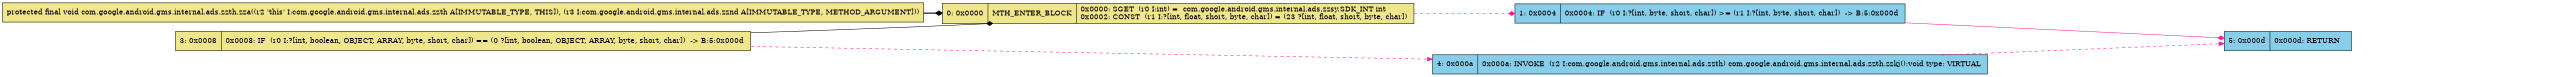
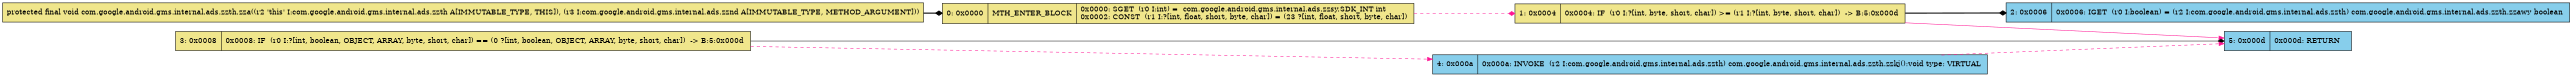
  digraph {
    rankdir=LR
    node [fillcolor=skyblue shape=record style=filled]
    edge [arrowhead=diamond color=deeppink style=dashed]
    n1 [fillcolor=khaki label="{0\:\ 0x0000|MTH_ENTER_BLOCK\l|0x0000: SGET  (r0 I:int) =  com.google.android.gms.internal.ads.zzsy.SDK_INT int \l0x0002: CONST  (r1 I:?[int, float, short, byte, char]) = (23 ?[int, float, short, byte, char]) \l}"]
-   n2 [label="{1\:\ 0x0004|0x0004: IF  (r0 I:?[int, byte, short, char]) \>= (r1 I:?[int, byte, short, char])  \-\> B:5:0x000d \l}"]
+   n2 [fillcolor=khaki label="{1\:\ 0x0004|0x0004: IF  (r0 I:?[int, byte, short, char]) \>= (r1 I:?[int, byte, short, char])  \-\> B:5:0x000d \l}"]
+   n3 [label="{2\:\ 0x0006|0x0006: IGET  (r0 I:boolean) = (r2 I:com.google.android.gms.internal.ads.zzth) com.google.android.gms.internal.ads.zzth.zzawy boolean \l}"]
    n4 [label="{5\:\ 0x000d|0x000d: RETURN   \l}"]
    n5 [fillcolor=khaki label="{3\:\ 0x0008|0x0008: IF  (r0 I:?[int, boolean, OBJECT, ARRAY, byte, short, char]) == (0 ?[int, boolean, OBJECT, ARRAY, byte, short, char])  \-\> B:5:0x000d \l}"]
    n6 [label="{4\:\ 0x000a|0x000a: INVOKE  (r2 I:com.google.android.gms.internal.ads.zzth) com.google.android.gms.internal.ads.zzth.zzkj():void type: VIRTUAL \l}"]
    n7 [fillcolor=khaki label="{protected final void com.google.android.gms.internal.ads.zzth.zza((r2 'this' I:com.google.android.gms.internal.ads.zzth A[IMMUTABLE_TYPE, THIS]), (r3 I:com.google.android.gms.internal.ads.zznd A[IMMUTABLE_TYPE, METHOD_ARGUMENT])) }"]
    n1 -> n2
-   n2 -> n4 [style=solid]
-   n5 -> n1 [color=black style=solid]
+   n2 -> n3 [color=black style=bold]
+   n2 -> n4 [arrowhead=normal style=solid]
+   n5 -> n4 [color=black style=solid]
    n5 -> n6 [arrowhead=normal]
    n6 -> n4 [arrowhead=normal]
    n7 -> n1 [color=black style=bold]
  }
